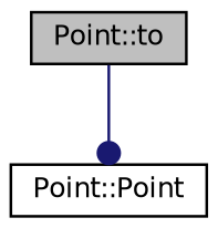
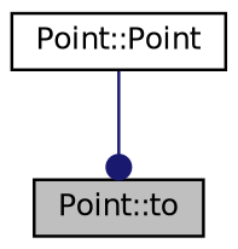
  digraph {
    rankdir=TB
    node [color=black fontname=Helvetica fontsize=10 shape=record style=filled]
    n1 [fillcolor=grey75 fontcolor=black height=0.2 label="Point::to" width=0.4]
    n2 [fillcolor=white height=0.2 label="Point::Point" width=0.4]
-   n1 -> n2 [color=midnightblue fontname=Helvetica fontsize=10 labelfontname=Helvetica labelfontsize=10 style=solid arrowhead=dot]
+   n2 -> n1 [color=midnightblue fontname=Helvetica fontsize=10 labelfontname=Helvetica labelfontsize=10 style=solid arrowhead=dot]
  }
